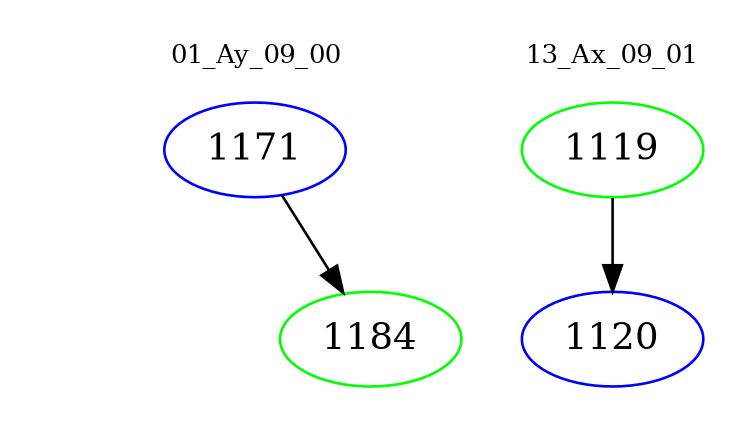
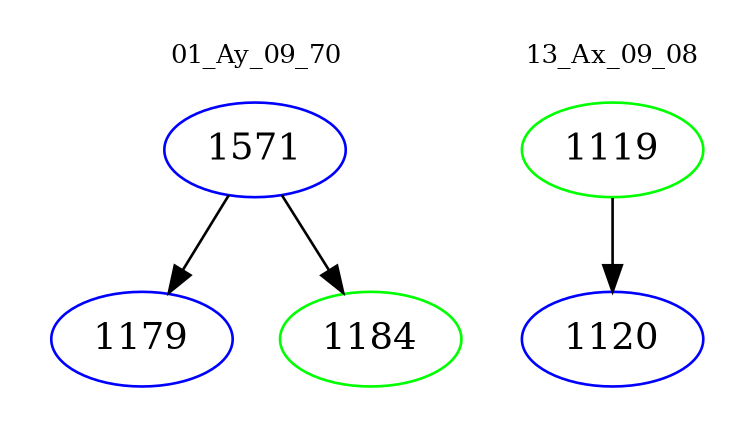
  digraph {
    node [color=blue]
    edge [color=black]
-   n1 [label=1171]
+   n1 [label=1571]
+   n2 [label=1179]
    n3 [color=green label=1184]
    n4 [color=green label=1119]
    n5 [label=1120]
    subgraph cluster_1 {
      color=white
      fontsize=10
-     label="01_Ay_09_00"
+     label="01_Ay_09_70"
      n1
+     n2
      n3
    }
    subgraph cluster_2 {
      color=white
      fontsize=10
-     label="13_Ax_09_01"
+     label="13_Ax_09_08"
      n4
      n5
    }
+   n1 -> n2
    n1 -> n3
    n4 -> n5
  }
